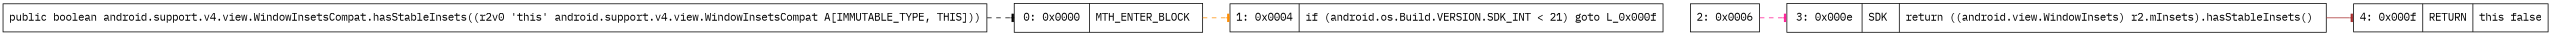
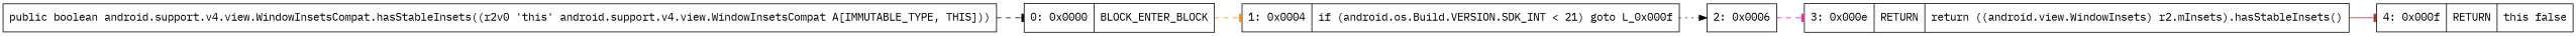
  digraph {
    fontname="IBM Plex Mono"
    rankdir=LR
    node [fontname="IBM Plex Mono" shape=record]
    edge [arrowhead=tee color=black fontname="IBM Plex Mono" style=dashed]
-   n1 [label="{0\:\ 0x0000|MTH_ENTER_BLOCK\l}"]
+   n1 [label="{0\:\ 0x0000|BLOCK_ENTER_BLOCK\l}"]
    n2 [label="{1\:\ 0x0004|if (android.os.Build.VERSION.SDK_INT \< 21) goto L_0x000f\l}"]
    n3 [label="{2\:\ 0x0006}"]
-   n4 [label="{3\:\ 0x000e|SDK\l|return ((android.view.WindowInsets) r2.mInsets).hasStableInsets()\l}"]
+   n4 [label="{3\:\ 0x000e|RETURN\l|return ((android.view.WindowInsets) r2.mInsets).hasStableInsets()\l}"]
    n5 [label="{4\:\ 0x000f|RETURN\l|this false\l}"]
    n6 [label="{public boolean android.support.v4.view.WindowInsetsCompat.hasStableInsets((r2v0 'this' android.support.v4.view.WindowInsetsCompat A[IMMUTABLE_TYPE, THIS])) }"]
    n1 -> n2 [color=darkorange]
+   n2 -> n3 [arrowhead=normal style=dotted]
    n3 -> n4 [color=deeppink]
    n4 -> n5 [color=brown style=solid]
    n6 -> n1
  }
